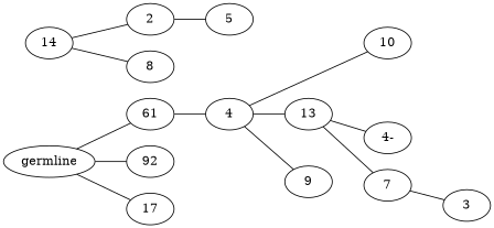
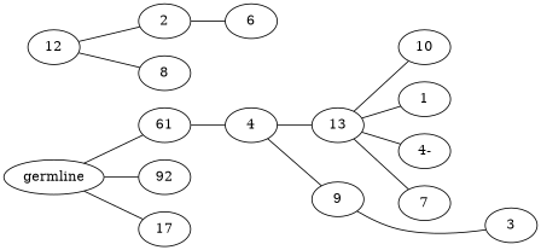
  graph {
    rankdir=LR
    n1 [label=germline]
    n2 [label=61]
    n3 [label=92]
    n4 [label=17]
    n5 [label=4]
-   n6 [label=14]
+   n6 [label=12]
    n7 [label=2]
    n8 [label=8]
    n9 [label=10]
    n10 [label=13]
    n11 [label=9]
+   n12 [label=1]
    n13 [label="4-"]
    n14 [label=7]
    n15 [label=3]
-   n16 [label=5]
+   n16 [label=6]
    n1 -- n2
    n1 -- n3
    n1 -- n4
    n2 -- n5
-   n5 -- n9
+   n10 -- n9
    n5 -- n10
    n5 -- n11
    n6 -- n7
    n6 -- n8
    n7 -- n16
+   n10 -- n12
    n10 -- n13
    n10 -- n14
-   n14 -- n15
+   n11 -- n15
  }
